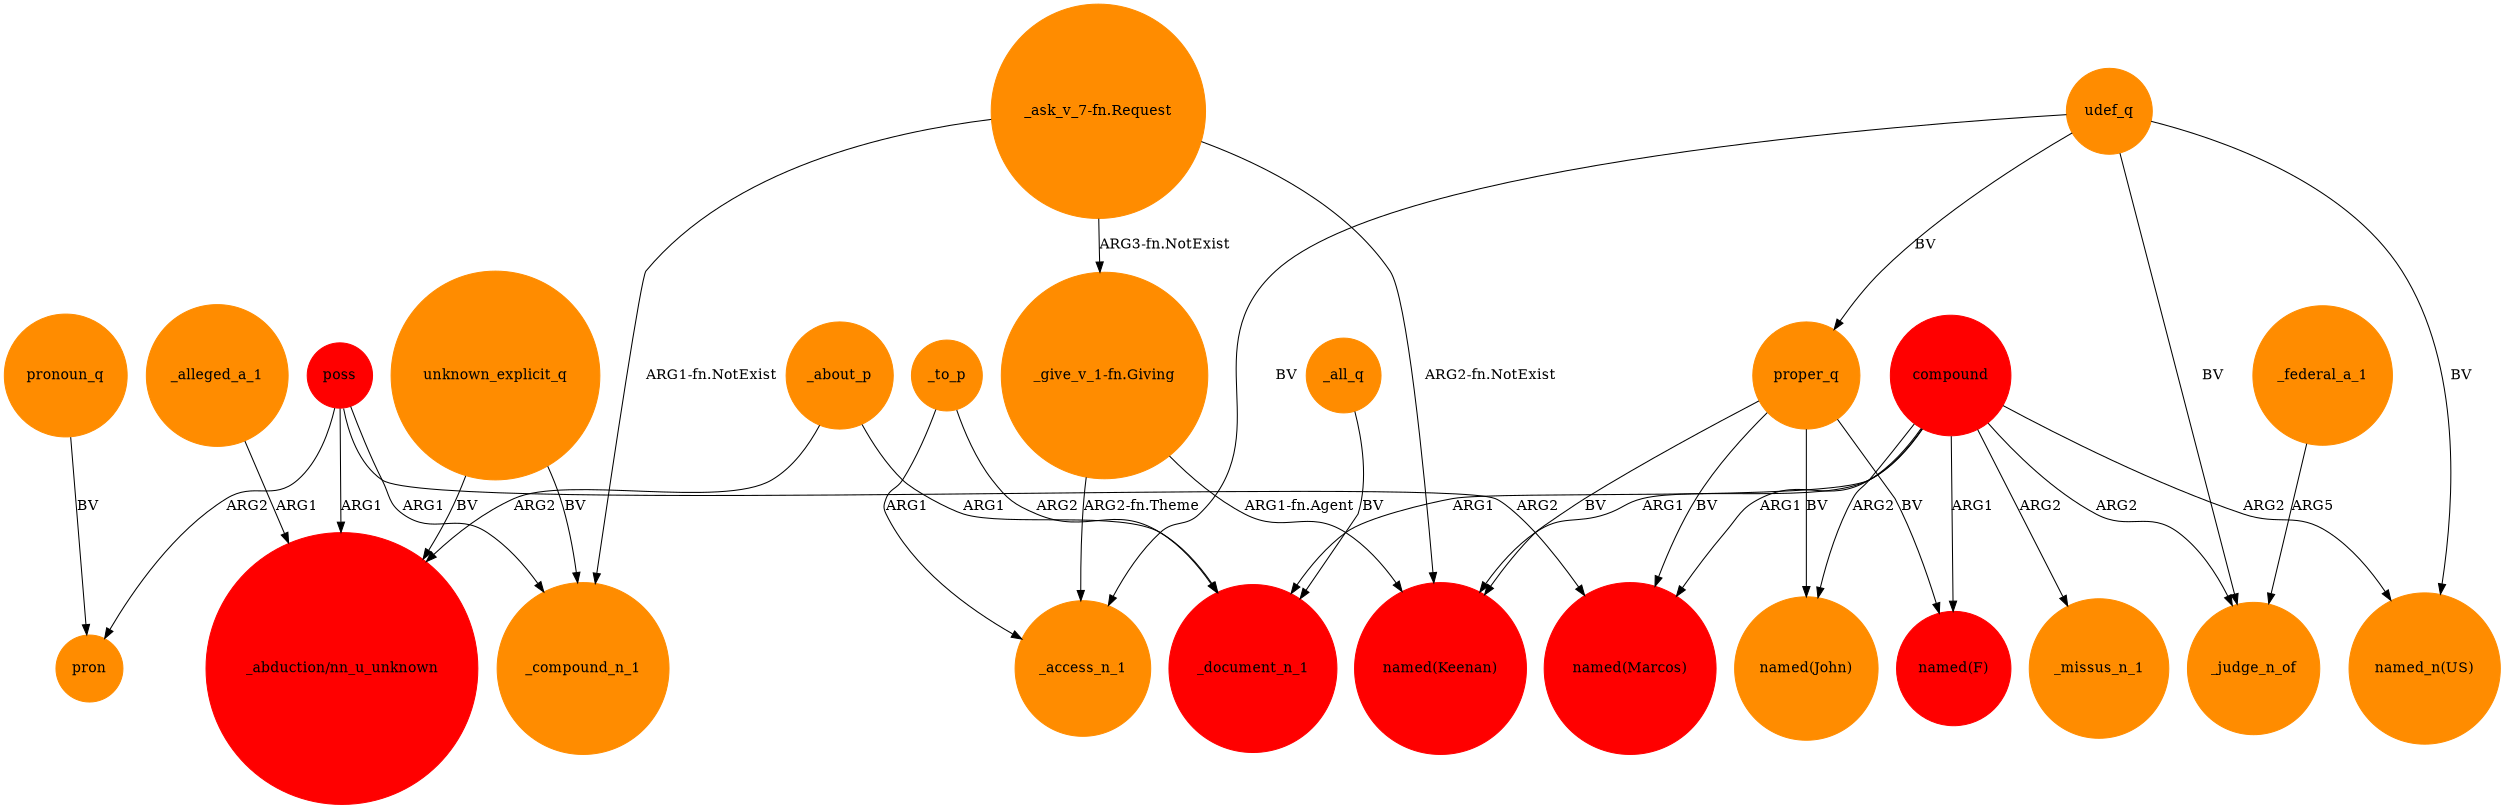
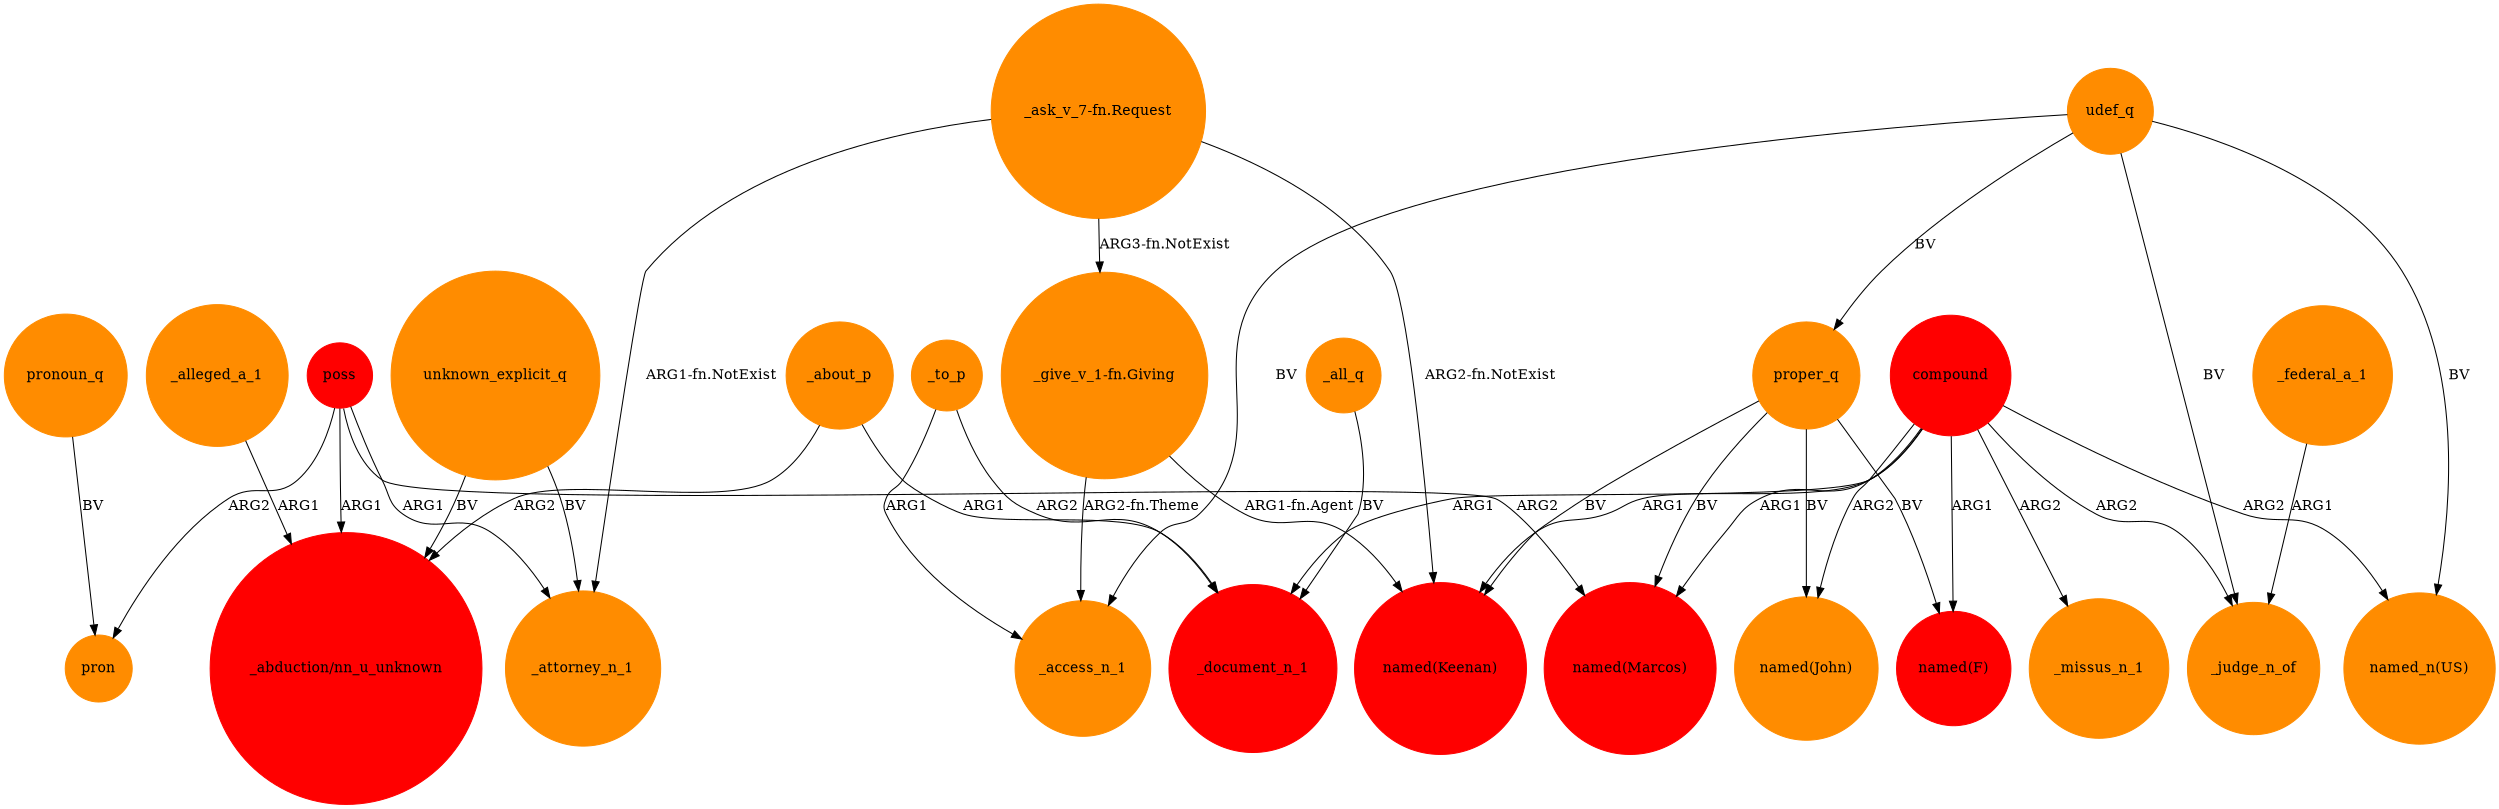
  digraph {
    node [color=darkorange shape=circle style=filled]
    compound [color=red]
    "named(John)"
    _document_n_1 [color=red]
    "named_n(US)"
    "named(Keenan)" [color=red]
    "named(F)" [color=red]
    _judge_n_of
    _missus_n_1
    "named(Marcos)" [color=red]
    n10 [label=unknown_explicit_q]
    "_abduction/nn_u_unknown" [color=red]
-   _attorney_n_1 [label=_compound_n_1]
+   _attorney_n_1
    poss [color=red]
    pron
    udef_q
    _access_n_1
    proper_q
    n18 [label="_ask_v_7-fn.Request"]
    "_give_v_1-fn.Giving"
    _to_p
    _alleged_a_1
    pronoun_q
    _about_p
    _all_q
    _federal_a_1
    compound -> "named(John)" [label=ARG2]
    compound -> _document_n_1 [label=ARG1]
    compound -> "named_n(US)" [label=ARG2]
    compound -> "named(Keenan)" [label=ARG1]
    compound -> "named(F)" [label=ARG1]
    compound -> _judge_n_of [label=ARG2]
    compound -> _missus_n_1 [label=ARG2]
    compound -> "named(Marcos)" [label=ARG1]
    n10 -> "_abduction/nn_u_unknown" [label=BV]
    n10 -> _attorney_n_1 [label=BV]
    poss -> "named(Marcos)" [label=ARG2]
    poss -> "_abduction/nn_u_unknown" [label=ARG1]
    poss -> _attorney_n_1 [label=ARG1]
    poss -> pron [label=ARG2]
    udef_q -> "named_n(US)" [label=BV]
    udef_q -> _judge_n_of [label=BV]
    udef_q -> _access_n_1 [label=BV]
    udef_q -> proper_q [label=BV]
    proper_q -> "named(John)" [label=BV]
    proper_q -> "named(Keenan)" [label=BV]
    proper_q -> "named(F)" [label=BV]
    proper_q -> "named(Marcos)" [label=BV]
    n18 -> "named(Keenan)" [label="ARG2-fn.NotExist"]
    n18 -> _attorney_n_1 [label="ARG1-fn.NotExist"]
    n18 -> "_give_v_1-fn.Giving" [label="ARG3-fn.NotExist"]
    "_give_v_1-fn.Giving" -> "named(Keenan)" [label="ARG1-fn.Agent"]
    "_give_v_1-fn.Giving" -> _access_n_1 [label="ARG2-fn.Theme"]
    _to_p -> _document_n_1 [label=ARG2]
    _to_p -> _access_n_1 [label=ARG1]
    _alleged_a_1 -> "_abduction/nn_u_unknown" [label=ARG1]
    pronoun_q -> pron [label=BV]
    _about_p -> _document_n_1 [label=ARG1]
    _about_p -> "_abduction/nn_u_unknown" [label=ARG2]
    _all_q -> _document_n_1 [label=BV]
-   _federal_a_1 -> _judge_n_of [label=ARG5]
+   _federal_a_1 -> _judge_n_of [label=ARG1]
  }
